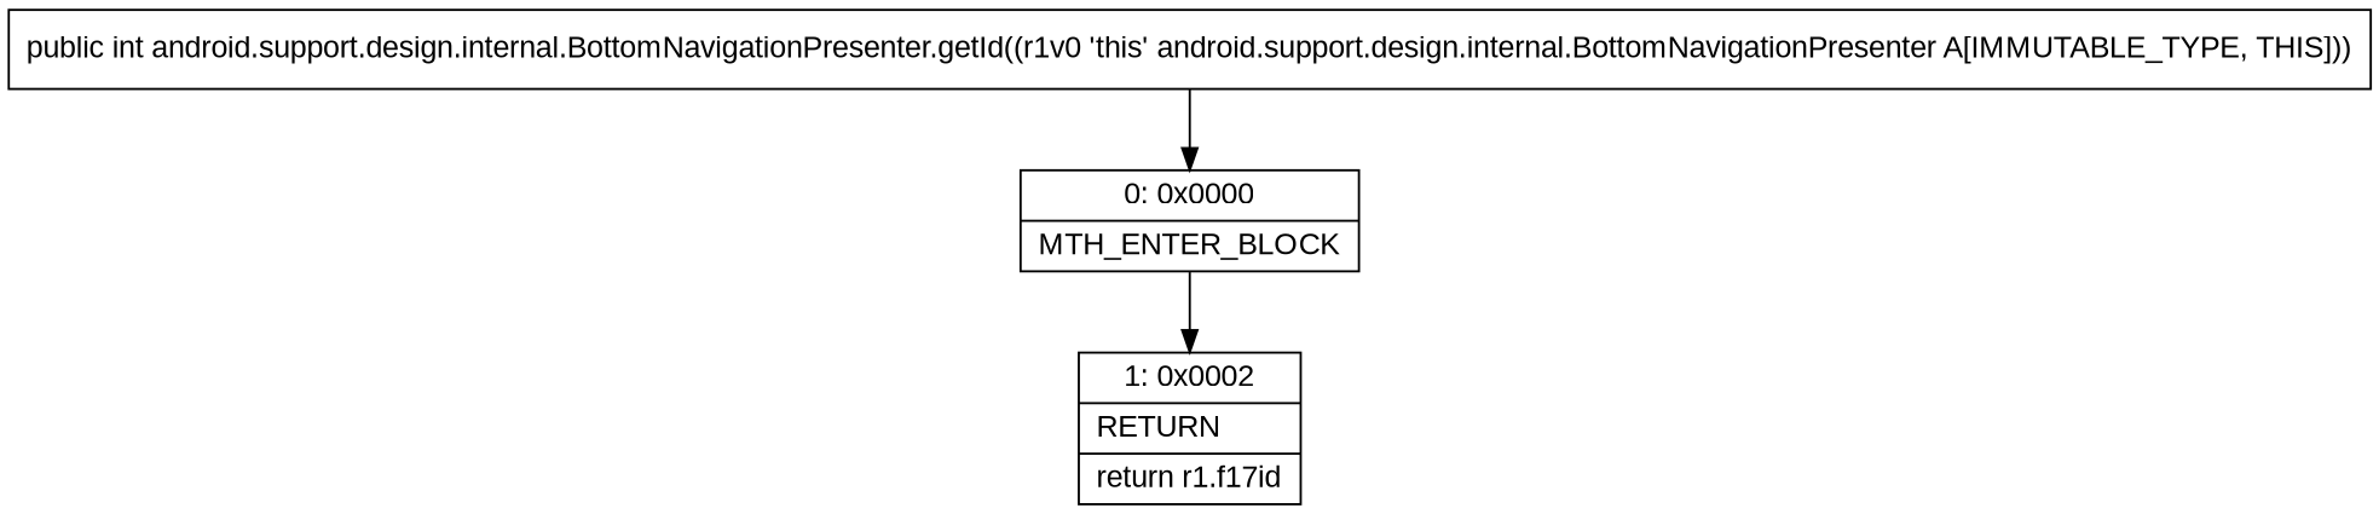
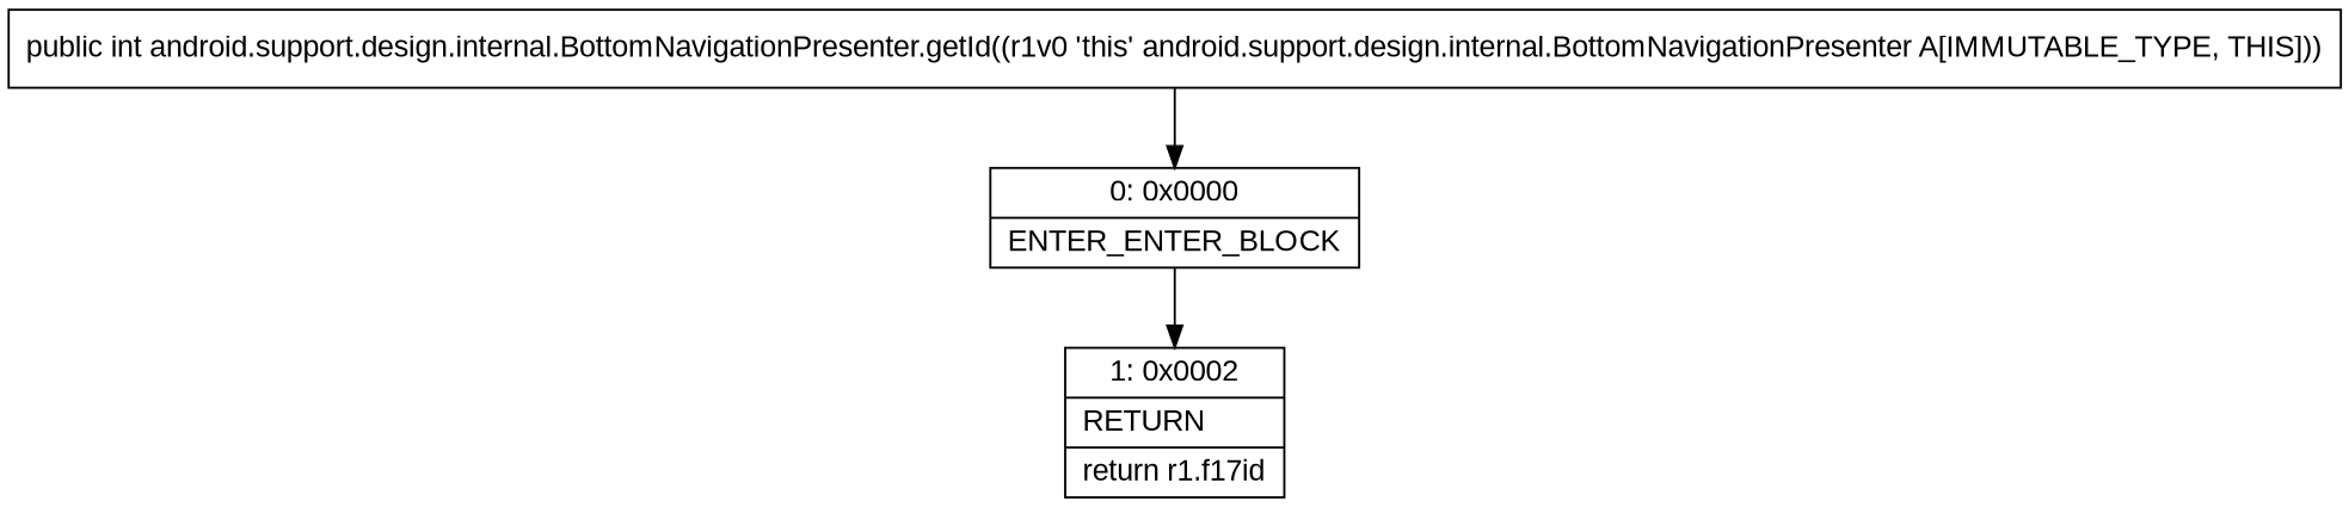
  digraph {
    fontname="Liberation Sans"
    node [shape=record fontname="Liberation Sans"]
    edge [fontname="Liberation Sans"]
-   n1 [label="{0\:\ 0x0000|MTH_ENTER_BLOCK\l}"]
+   n1 [label="{0\:\ 0x0000|ENTER_ENTER_BLOCK\l}"]
    n2 [label="{1\:\ 0x0002|RETURN\l|return r1.f17id\l}"]
    n3 [label="{public int android.support.design.internal.BottomNavigationPresenter.getId((r1v0 'this' android.support.design.internal.BottomNavigationPresenter A[IMMUTABLE_TYPE, THIS])) }"]
    n1 -> n2
    n3 -> n1
  }
